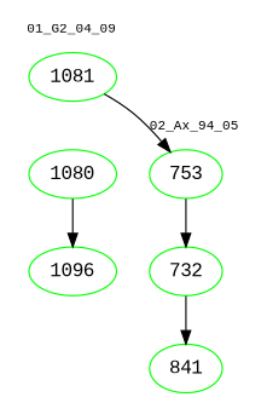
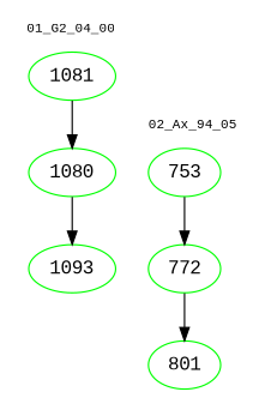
  digraph {
    fontname="Liberation Mono"
    node [color=green fontname="Liberation Mono"]
    edge [color=black fontname="Liberation Mono"]
    n1 [label=753]
-   n2 [label=732]
-   n3 [label=841]
+   n2 [label=772]
+   n3 [label=801]
    n4 [label=1081]
    n5 [label=1080]
-   n6 [label=1096]
+   n6 [label=1093]
    subgraph cluster_1 {
      color=white
      fontsize=10
      label="02_Ax_94_05"
      n1
      n2
      n3
    }
    subgraph cluster_2 {
      color=white
      fontsize=10
-     label="01_G2_04_09"
+     label="01_G2_04_00"
      n4
      n5
      n6
    }
    n1 -> n2
    n2 -> n3
-   n4 -> n1
+   n4 -> n5
    n5 -> n6
  }
